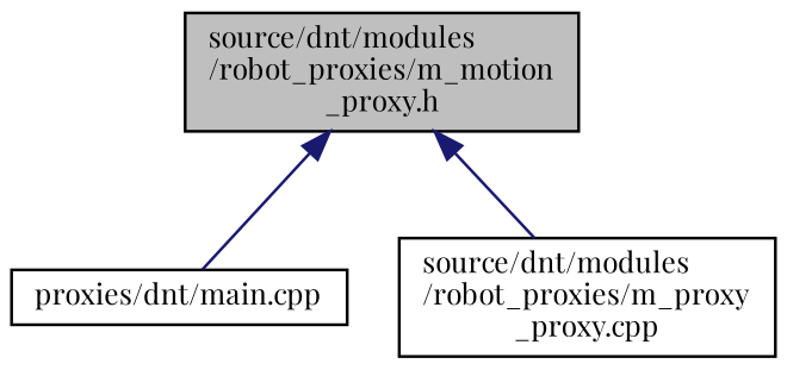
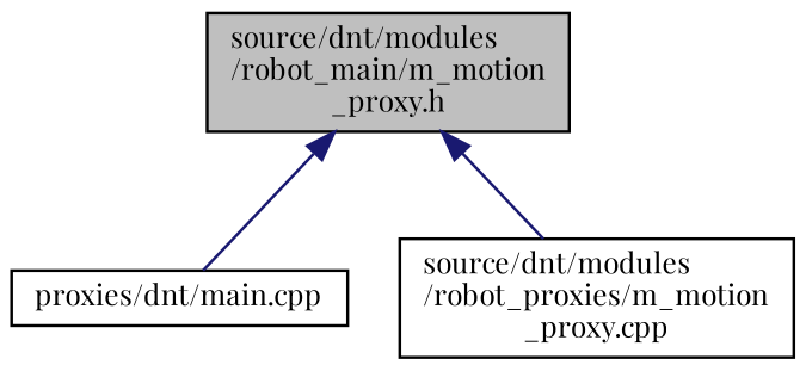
  digraph {
    fontname="Playfair Display"
    node [color=black fillcolor=white fontname="Playfair Display" fontsize=10 shape=record style=filled]
    edge [color=midnightblue dir=back fontname="Playfair Display" fontsize=10 labelfontname=Helvetica labelfontsize=10 style=solid]
-   n1 [fillcolor=grey75 fontcolor=black height=0.2 label="source/dnt/modules\l/robot_proxies/m_motion\l_proxy.h" width=0.4]
+   n1 [fillcolor=grey75 fontcolor=black height=0.2 label="source/dnt/modules\l/robot_main/m_motion\l_proxy.h" width=0.4]
    n2 [height=0.2 label="proxies/dnt/main.cpp" width=0.4]
-   n3 [height=0.2 label="source/dnt/modules\l/robot_proxies/m_proxy\l_proxy.cpp" width=0.4]
+   n3 [height=0.2 label="source/dnt/modules\l/robot_proxies/m_motion\l_proxy.cpp" width=0.4]
    n1 -> n2
    n1 -> n3
  }
